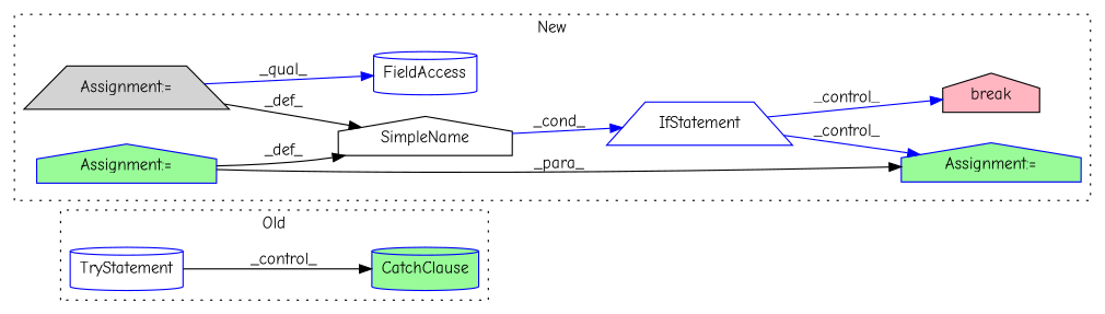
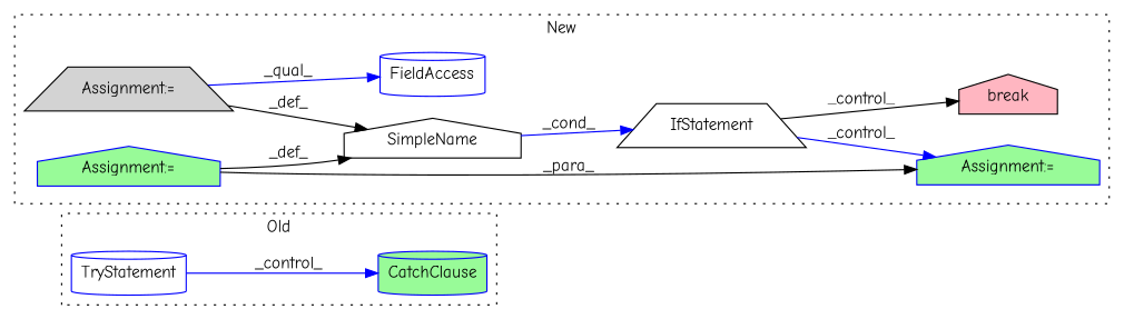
  digraph {
    fontname="Comic Neue"
    rankdir=LR
    node [a=7 color=blue fillcolor=white fontname="Comic Neue" shape=house style=filled]
    edge [color=blue fontname="Comic Neue"]
    n1 [a=54 l=4 label=TryStatement s=221 shape=cylinder]
    n2 [a=12 fillcolor=palegreen l="11,2" label=CatchClause s="370,410" shape=cylinder]
    n3 [a=10 color=black fillcolor=lightpink l=6 label=break s=550]
-   n4 [a=25 l="4,2" label=IfStatement s="513,538" shape=trapezium]
+   n4 [a=25 color=black l="4,2" label=IfStatement s="513,538" shape=trapezium]
    n5 [a=42 color=black label=SimpleName]
    n6 [color=black fillcolor=lightgrey l=8 label="Assignment:=" s=241 shape=trapezium]
    n7 [a=22 l=12 label=FieldAccess s=526 shape=cylinder]
    n8 [fillcolor=palegreen l=1 label="Assignment:=" s=484]
    n9 [fillcolor=palegreen l=2 label="Assignment:=" s=639]
    subgraph cluster_1 {
      label=Old
      style=dotted
      n1
      n2
    }
    subgraph cluster_2 {
      label=New
      style=dotted
      n3
      n4
      n5
      n6
      n7
      n8
      n9
    }
-   n1 -> n2 [color=black label=_control_]
-   n4 -> n3 [label=_control_]
+   n1 -> n2 [label=_control_]
+   n4 -> n3 [color=black label=_control_]
    n4 -> n9 [label=_control_]
    n5 -> n4 [label=_cond_]
    n6 -> n5 [color=black label=_def_]
    n6 -> n7 [label=_qual_]
    n8 -> n5 [color=black label=_def_]
    n8 -> n9 [color=black label=_para_]
  }
